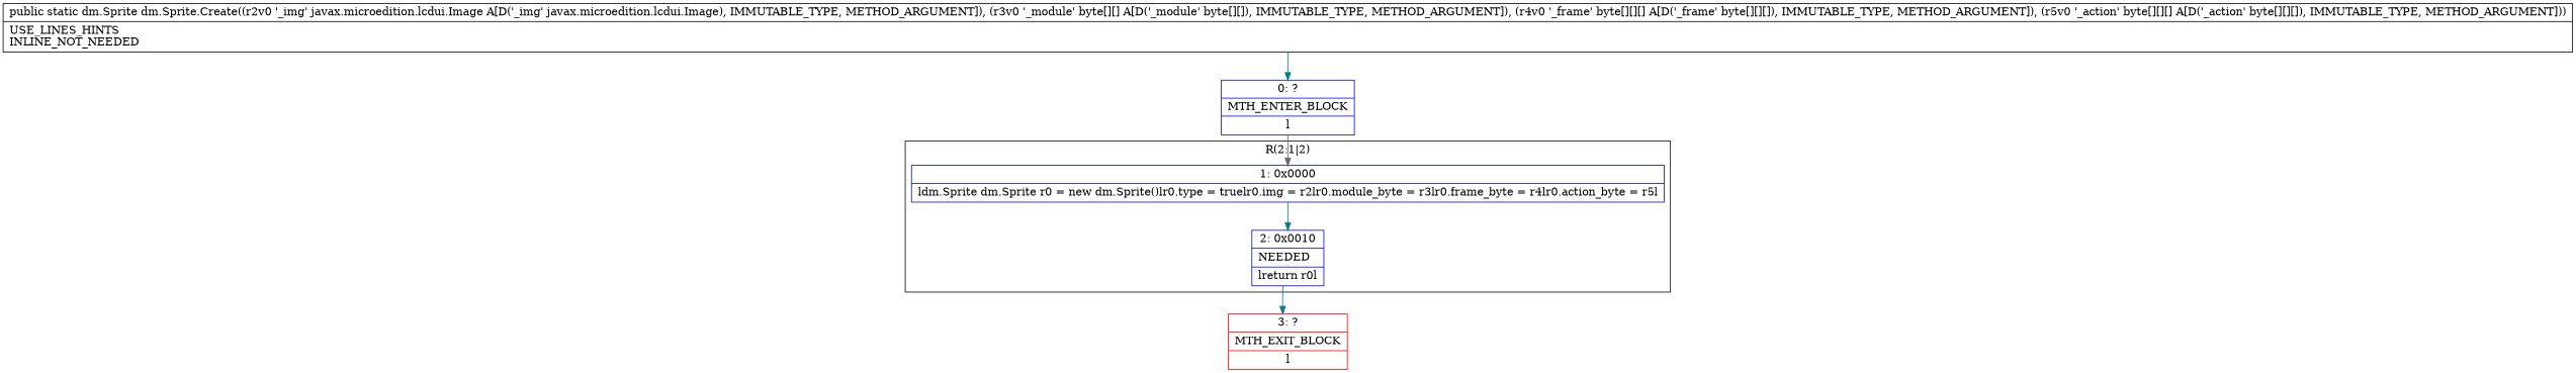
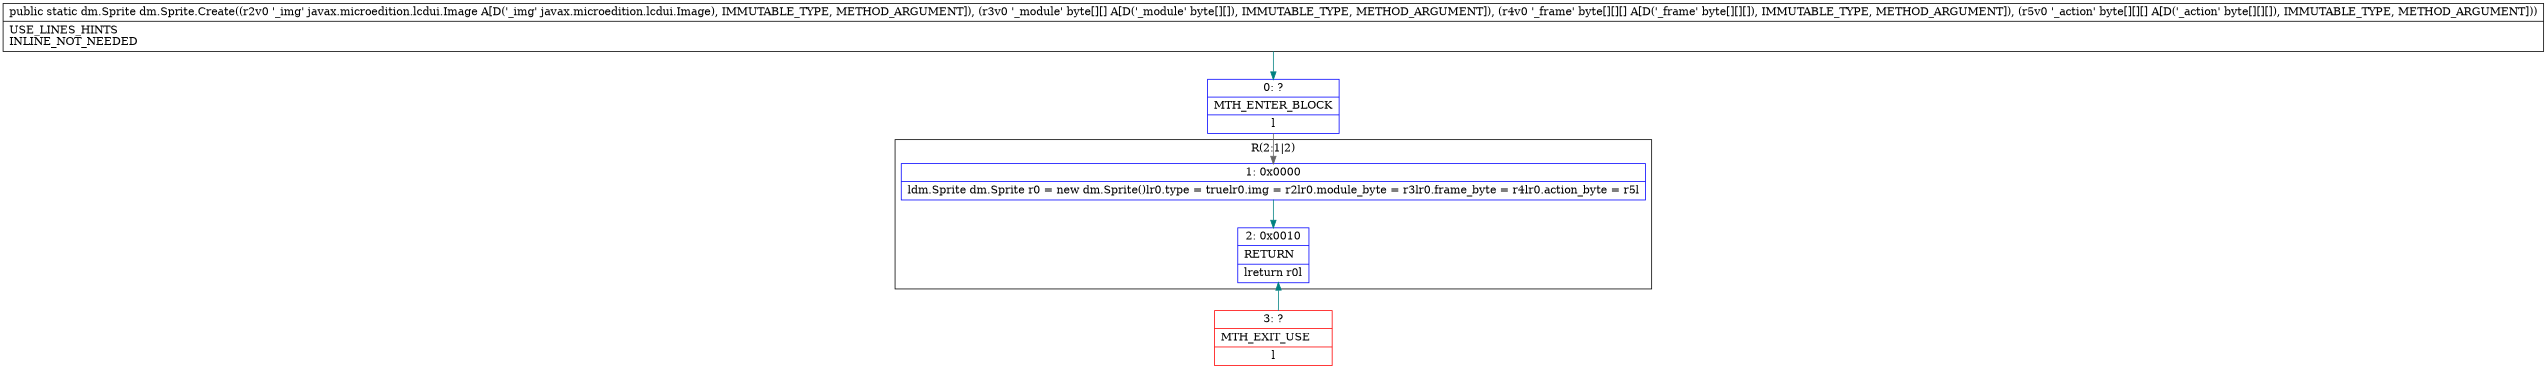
  digraph {
    node [color=blue shape=record]
    edge [color=teal]
    n1 [label="{1\:\ 0x0000|ldm.Sprite dm.Sprite r0 = new dm.Sprite()lr0.type = truelr0.img = r2lr0.module_byte = r3lr0.frame_byte = r4lr0.action_byte = r5l}"]
-   n2 [label="{2\:\ 0x0010|NEEDED\l|lreturn r0l}"]
-   n3 [color=red label="{3\:\ ?|MTH_EXIT_BLOCK\l|l}"]
+   n2 [label="{2\:\ 0x0010|RETURN\l|lreturn r0l}"]
+   n3 [color=red label="{3\:\ ?|MTH_EXIT_USE\l|l}"]
    n4 [label="{0\:\ ?|MTH_ENTER_BLOCK\l|l}"]
    n5 [label="{public static dm.Sprite dm.Sprite.Create((r2v0 '_img' javax.microedition.lcdui.Image A[D('_img' javax.microedition.lcdui.Image), IMMUTABLE_TYPE, METHOD_ARGUMENT]), (r3v0 '_module' byte[][] A[D('_module' byte[][]), IMMUTABLE_TYPE, METHOD_ARGUMENT]), (r4v0 '_frame' byte[][][] A[D('_frame' byte[][][]), IMMUTABLE_TYPE, METHOD_ARGUMENT]), (r5v0 '_action' byte[][][] A[D('_action' byte[][][]), IMMUTABLE_TYPE, METHOD_ARGUMENT]))  | USE_LINES_HINTS\lINLINE_NOT_NEEDED\l}" color=""]
    subgraph cluster_1 {
      label="R(2:1|2)"
      n1
      n2
    }
    n1 -> n2
-   n2 -> n3
+   n3 -> n2
    n4 -> n1 [color=gray40]
    n5 -> n4
  }
